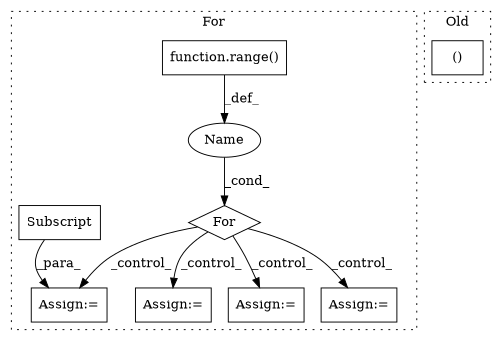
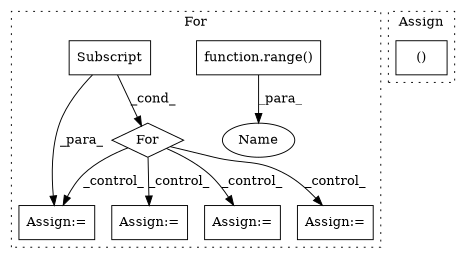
  digraph {
    node [a=68 l=3 shape=box]
    n1 [a=75 l="6,1" label="function.range()" s="3235,3254"]
    n2 [a=107 l="4,14" label=For s="3226,3255" shape=diamond]
    n3 [label="Assign:=" s=3734]
    n4 [a=87 l=1 label=Name s=3230 shape=ellipse]
    n5 [label="Assign:=" s=3528]
    n6 [a=63 l="10,0" label=Subscript s="3531,0"]
    n7 [label="Assign:=" s=3434]
    n8 [label="Assign:=" s=3574]
    n9 [a=54 l=0 label="()" s=2587]
    subgraph cluster_1 {
      label=For
      style=dotted
      n1
      n2
      n3
      n4
      n5
      n6
      n7
      n8
    }
    subgraph cluster_2 {
-     label=Old
+     label=Assign
      style=dotted
      n9
    }
-   n1 -> n4 [label=_def_]
+   n1 -> n4 [label=_para_]
    n2 -> n3 [label=_control_]
    n2 -> n5 [label=_control_]
    n2 -> n7 [label=_control_]
    n2 -> n8 [label=_control_]
-   n4 -> n2 [label=_cond_]
+   n6 -> n2 [label=_cond_]
    n6 -> n5 [label=_para_]
  }
